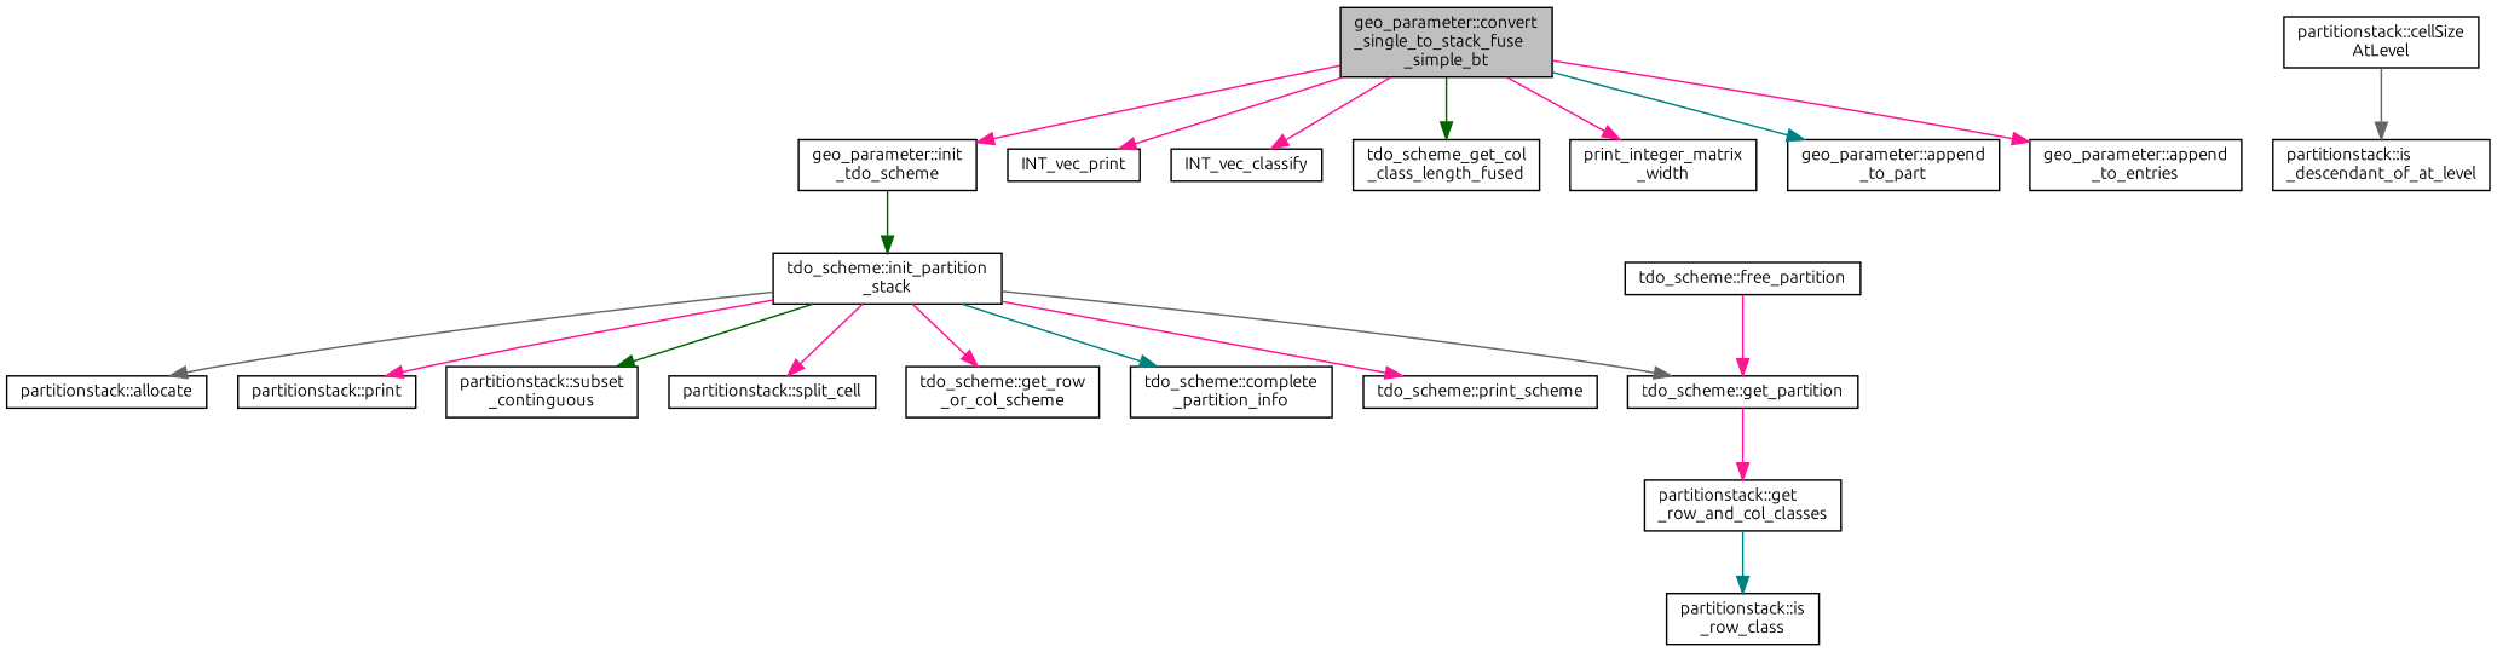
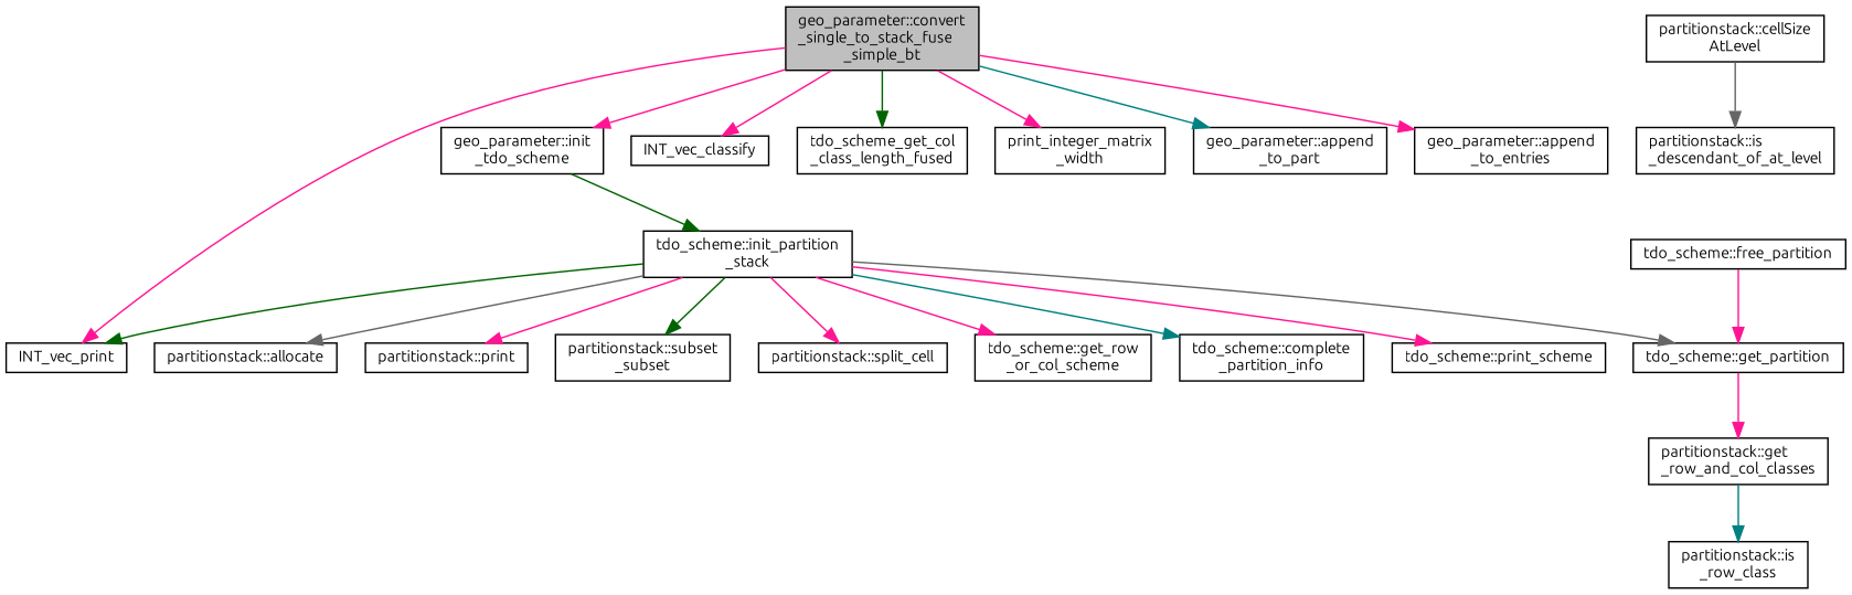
  digraph {
    fontname=Ubuntu
    rankdir=TB
    node [color=black fillcolor=white fontname=Ubuntu fontsize=10 shape=record style=filled]
    edge [color=deeppink fontname=Ubuntu fontsize=10 labelfontname=Helvetica labelfontsize=10 style=solid]
    n1 [fillcolor=grey75 fontcolor=black height=0.2 label="geo_parameter::convert\l_single_to_stack_fuse\l_simple_bt" width=0.4]
    n2 [height=0.2 label="geo_parameter::init\l_tdo_scheme" width=0.4]
    n3 [height=0.2 label=INT_vec_print width=0.4]
    n4 [height=0.2 label=INT_vec_classify width=0.4]
    n5 [height=0.2 label="tdo_scheme_get_col\l_class_length_fused" width=0.4]
    n6 [height=0.2 label="print_integer_matrix\l_width" width=0.4]
    n7 [height=0.2 label="geo_parameter::append\l_to_part" width=0.4]
    n8 [height=0.2 label="geo_parameter::append\l_to_entries" width=0.4]
    n9 [height=0.2 label="tdo_scheme::init_partition\l_stack" width=0.4]
    n10 [height=0.2 label="partitionstack::allocate" width=0.4]
    n11 [height=0.2 label="partitionstack::print" width=0.4]
-   n12 [height=0.2 label="partitionstack::subset\l_continguous" width=0.4]
+   n12 [height=0.2 label="partitionstack::subset\l_subset" width=0.4]
    n13 [height=0.2 label="partitionstack::split_cell" width=0.4]
    n14 [height=0.2 label="tdo_scheme::get_partition" width=0.4]
    n15 [height=0.2 label="tdo_scheme::get_row\l_or_col_scheme" width=0.4]
    n16 [height=0.2 label="tdo_scheme::complete\l_partition_info" width=0.4]
    n17 [height=0.2 label="tdo_scheme::print_scheme" width=0.4]
    n18 [height=0.2 label="partitionstack::get\l_row_and_col_classes" width=0.4]
    n19 [height=0.2 label="tdo_scheme::free_partition" width=0.4]
    n20 [height=0.2 label="partitionstack::is\l_row_class" width=0.4]
    n21 [height=0.2 label="partitionstack::cellSize\lAtLevel" width=0.4]
    n22 [height=0.2 label="partitionstack::is\l_descendant_of_at_level" width=0.4]
    n1 -> n2
    n1 -> n3
    n1 -> n4
    n1 -> n5 [color=darkgreen]
    n1 -> n6
    n1 -> n7 [color=teal]
    n1 -> n8
    n2 -> n9 [color=darkgreen]
+   n9 -> n3 [color=darkgreen]
    n9 -> n10 [color=gray40]
    n9 -> n11
    n9 -> n12 [color=darkgreen]
    n9 -> n13
    n9 -> n14 [color=gray40]
    n9 -> n15
    n9 -> n16 [color=teal]
    n9 -> n17
    n14 -> n18
    n18 -> n20 [color=teal]
    n19 -> n14
    n21 -> n22 [color=gray40]
  }
